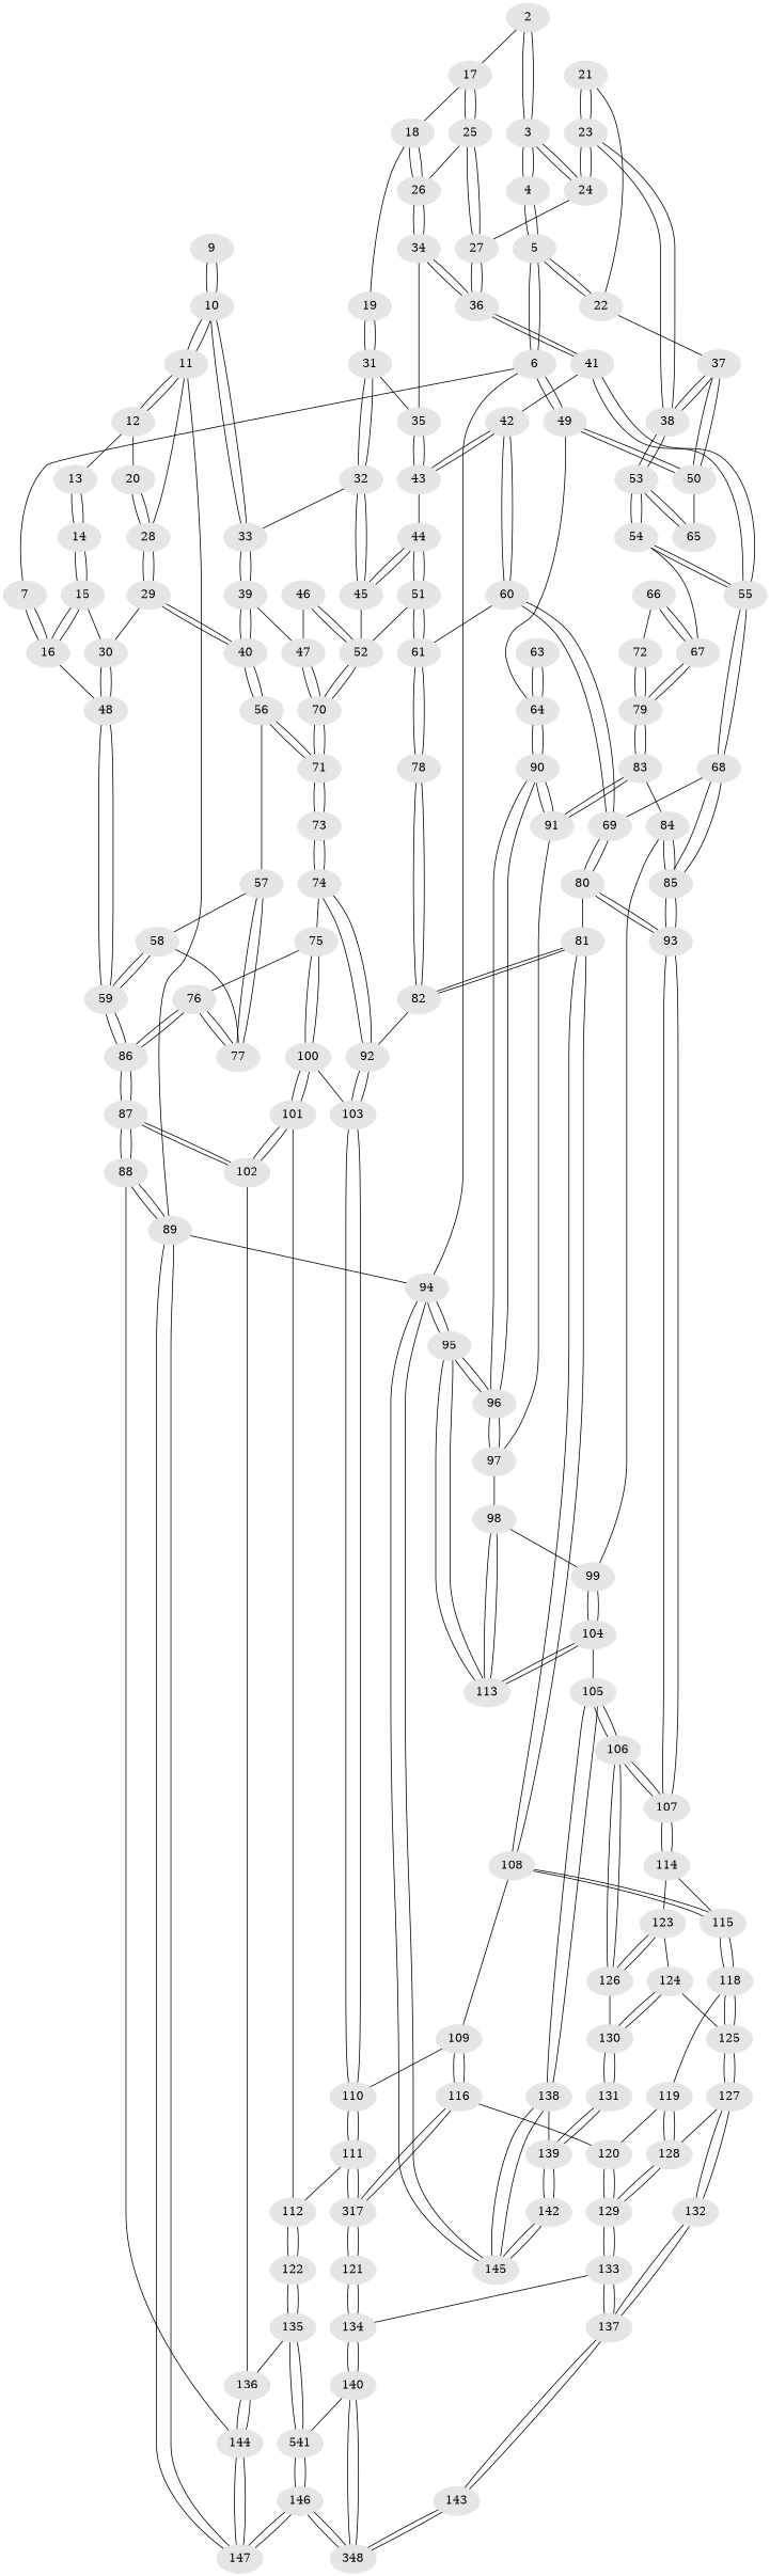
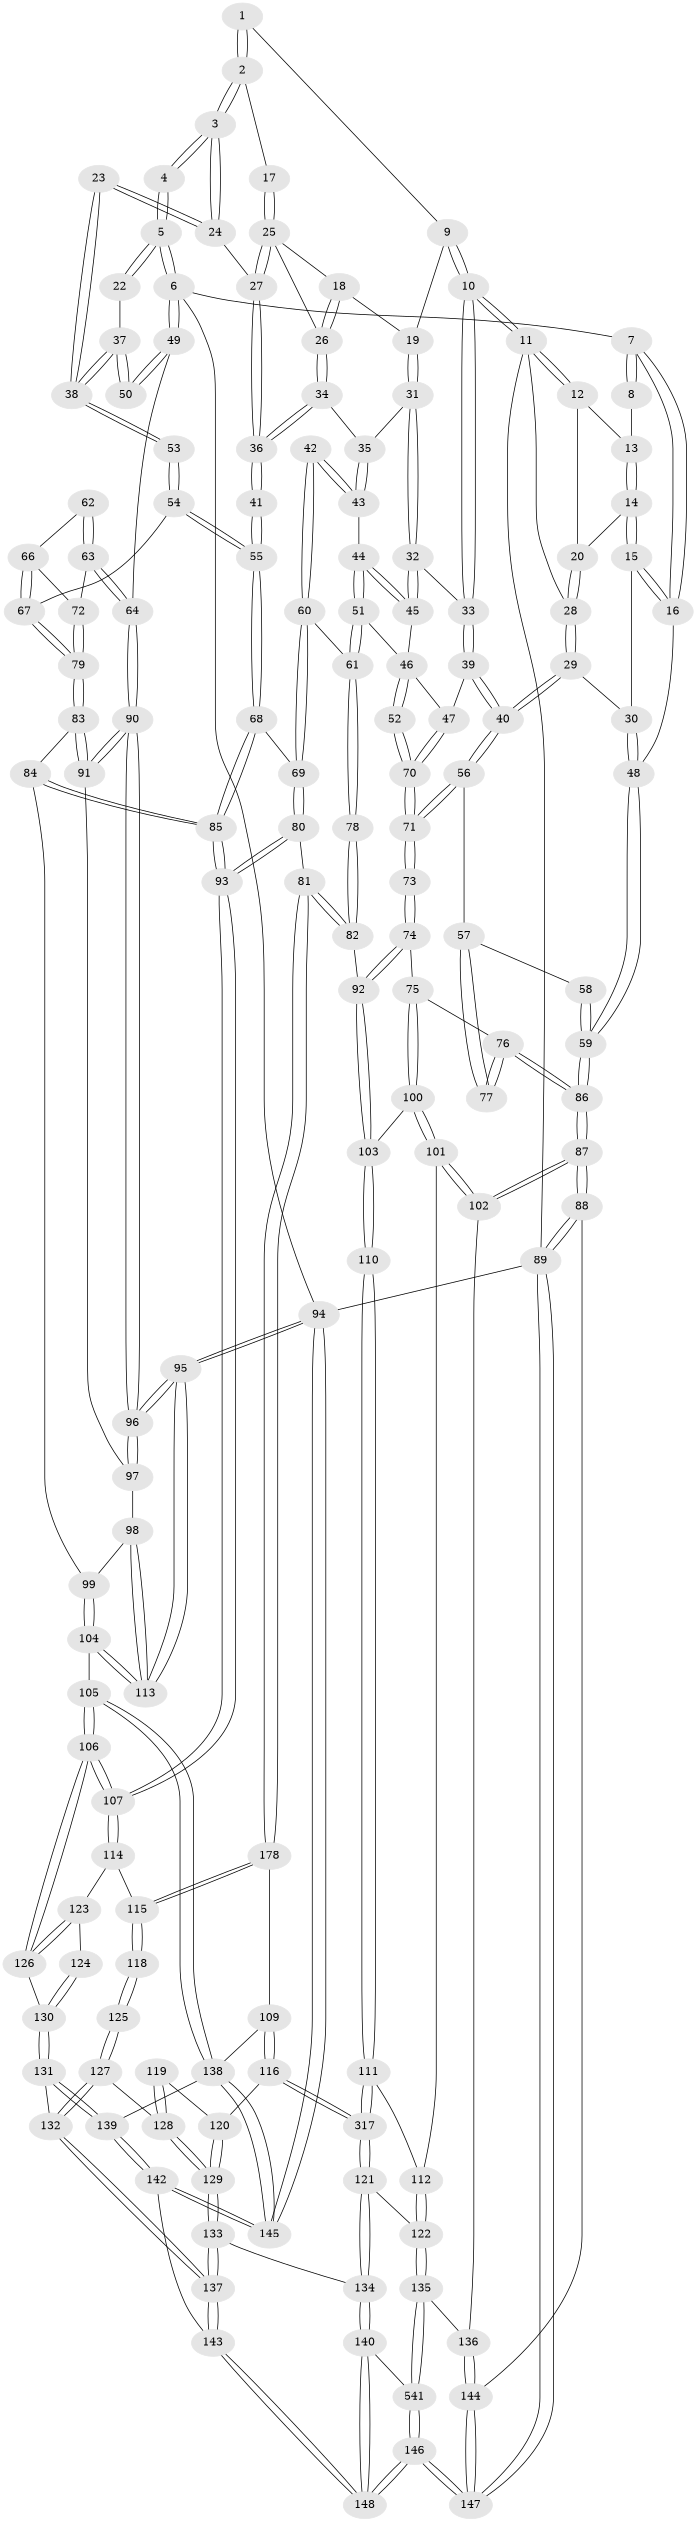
  graph {
    node [color=gray90 style=filled]
+   1
    2
    9
    3
    17
    10
    19
    4
    24
    18
    25
    5
    27
    6
    22
    7
    49
    94
    37
+   8
    16
    50
    64
    95
    145
    13
    48
    89
    147
    14
    11
    33
    31
    12
    28
    39
    20
    29
    15
    30
    59
    26
    34
    32
    35
-   21
    23
    38
    53
    36
    41
    40
    56
    45
    43
    46
    47
    44
    42
    55
-   65
    54
    70
    57
    71
    60
    68
    61
    69
    51
    52
    86
    90
    78
    67
    79
    85
    58
    77
    73
    87
    80
    82
+   62
    63
    66
    72
    91
    96
    83
    93
    81
    74
    75
    92
    76
    100
    103
    101
    84
-   108
+   108 [label=178]
    107
    109
    115
    99
    97
    104
    88
    102
    144
    136
    98
    110
    114
    113
    105
    112
    122
    111
    106
    138
    126
    139
    130
    123
    116
    118
    n128 [label=317]
    120
    121
    135
    124
    119
    125
    129
    134
    128
    127
    133
    140
    n141 [label=541]
    131
    132
    137
    142
    143
-   148 [label=348]
+   148
    146
+   1 -- 2
+   1 -- 2
+   1 -- 9
    2 -- 3
    2 -- 3
    2 -- 17
    9 -- 10
    9 -- 10
+   9 -- 19
    3 -- 4
    3 -- 4
    3 -- 24
    3 -- 24
-   17 -- 18
+   25 -- 18
    17 -- 25
    17 -- 25
    10 -- 11
    10 -- 11
    10 -- 33
    10 -- 33
    19 -- 31
    19 -- 31
    4 -- 5
    4 -- 5
    24 -- 27
    18 -- 19
    18 -- 26
    18 -- 26
    25 -- 27
    25 -- 27
    25 -- 26
    5 -- 6
    5 -- 6
    5 -- 22
    5 -- 22
    27 -- 36
    27 -- 36
    6 -- 7
    6 -- 49
    6 -- 49
    6 -- 94
    22 -- 37
+   7 -- 8
+   7 -- 8
    7 -- 16
    7 -- 16
    49 -- 50
    49 -- 50
    49 -- 64
    94 -- 95
    94 -- 95
    94 -- 145
    94 -- 145
    37 -- 50
    37 -- 50
    37 -- 38
    37 -- 38
+   8 -- 13
    16 -- 48
-   50 -- 65
    64 -- 90
    64 -- 90
    95 -- 96
    95 -- 96
    95 -- 113
    95 -- 113
    13 -- 14
    13 -- 14
    48 -- 59
    48 -- 59
    89 -- 94
    89 -- 147
    89 -- 147
+   14 -- 20
    14 -- 15
    14 -- 15
    11 -- 89
    11 -- 12
    11 -- 12
    11 -- 28
    33 -- 39
    33 -- 39
    31 -- 32
    31 -- 32
    31 -- 35
    12 -- 13
    12 -- 20
    28 -- 29
    28 -- 29
    39 -- 40
    39 -- 40
    39 -- 47
    20 -- 28
    20 -- 28
    29 -- 30
    29 -- 40
    29 -- 40
    15 -- 16
    15 -- 16
    15 -- 30
    30 -- 48
    30 -- 48
    59 -- 86
    59 -- 86
    26 -- 34
    26 -- 34
    34 -- 35
    34 -- 36
    34 -- 36
    32 -- 33
    32 -- 45
    32 -- 45
    35 -- 43
    35 -- 43
-   21 -- 22
-   21 -- 23
-   21 -- 23
    23 -- 24
    23 -- 24
    23 -- 38
    23 -- 38
    38 -- 53
    38 -- 53
-   53 -- 65
-   53 -- 65
    53 -- 54
    53 -- 54
    36 -- 41
    36 -- 41
-   41 -- 42
    41 -- 55
    41 -- 55
    40 -- 56
    40 -- 56
    56 -- 57
    56 -- 71
    56 -- 71
-   45 -- 52
+   45 -- 46
    43 -- 44
    46 -- 47
    46 -- 52
    46 -- 52
    47 -- 70
    47 -- 70
    44 -- 45
    44 -- 45
    44 -- 51
    44 -- 51
    42 -- 43
    42 -- 43
    42 -- 60
    42 -- 60
    55 -- 68
    55 -- 68
    54 -- 55
    54 -- 55
    54 -- 67
    70 -- 71
    70 -- 71
    57 -- 58
    57 -- 77
    57 -- 77
    71 -- 73
    71 -- 73
    60 -- 61
    60 -- 69
    60 -- 69
    68 -- 69
    68 -- 85
    68 -- 85
    61 -- 78
    61 -- 78
    69 -- 80
    69 -- 80
    51 -- 61
    51 -- 61
-   51 -- 52
+   51 -- 46
    52 -- 70
    52 -- 70
    86 -- 87
    86 -- 87
    90 -- 91
    90 -- 91
    90 -- 96
    90 -- 96
    78 -- 82
    78 -- 82
    67 -- 79
    67 -- 79
    79 -- 83
    79 -- 83
    85 -- 93
    85 -- 93
    58 -- 59
    58 -- 59
-   58 -- 77
    73 -- 74
    73 -- 74
    87 -- 88
    87 -- 88
    87 -- 102
    87 -- 102
    80 -- 93
    80 -- 93
    80 -- 81
    82 -- 92
+   62 -- 63
+   62 -- 63
+   62 -- 66
    63 -- 64
    63 -- 64
+   63 -- 72
    66 -- 67
    66 -- 67
    66 -- 72
    72 -- 79
    72 -- 79
    91 -- 97
    96 -- 97
    96 -- 97
    83 -- 91
    83 -- 91
    83 -- 84
    93 -- 107
    93 -- 107
    81 -- 82
    81 -- 82
    81 -- 108
    81 -- 108
    74 -- 75
    74 -- 92
    74 -- 92
    75 -- 76
    75 -- 100
    75 -- 100
    92 -- 103
    92 -- 103
    76 -- 86
    76 -- 86
    76 -- 77
    76 -- 77
    100 -- 103
    100 -- 101
    100 -- 101
    103 -- 110
    103 -- 110
    101 -- 102
    101 -- 102
    101 -- 112
    84 -- 85
    84 -- 85
    84 -- 99
    108 -- 109
    108 -- 115
    108 -- 115
    107 -- 114
    107 -- 114
-   109 -- 110
+   109 -- 138
    109 -- 116
    109 -- 116
    115 -- 118
    115 -- 118
    99 -- 104
    99 -- 104
    97 -- 98
    104 -- 113
    104 -- 113
    104 -- 105
    88 -- 89
    88 -- 89
    88 -- 144
    102 -- 136
    144 -- 147
    144 -- 147
    136 -- 144
    136 -- 144
    98 -- 99
    98 -- 113
    98 -- 113
    110 -- 111
    110 -- 111
    114 -- 115
    114 -- 123
    105 -- 106
    105 -- 106
    105 -- 138
    105 -- 138
    112 -- 122
    112 -- 122
    122 -- 135
    122 -- 135
    111 -- 112
    111 -- n128
    111 -- n128
    106 -- 107
    106 -- 107
    106 -- 126
    106 -- 126
    138 -- 145
    138 -- 145
    138 -- 139
    126 -- 130
    139 -- 142
    139 -- 142
    130 -- 131
    130 -- 131
    123 -- 126
    123 -- 126
    123 -- 124
    116 -- n128
    116 -- n128
    116 -- 120
-   118 -- 119
    118 -- 125
    118 -- 125
    n128 -- 121
    n128 -- 121
    120 -- 129
    120 -- 129
+   121 -- 122
    121 -- 134
    121 -- 134
    135 -- 136
    135 -- n141
    135 -- n141
    124 -- 130
    124 -- 130
-   124 -- 125
    119 -- 120
    119 -- 128
    119 -- 128
    125 -- 127
    125 -- 127
    129 -- 133
    129 -- 133
    134 -- 140
    134 -- 140
    128 -- 129
    128 -- 129
    127 -- 128
    127 -- 132
    127 -- 132
    133 -- 134
    133 -- 137
    133 -- 137
    140 -- n141
    140 -- 148
    140 -- 148
    n141 -- 146
    n141 -- 146
    131 -- 139
    131 -- 139
+   131 -- 132
    132 -- 137
    132 -- 137
    137 -- 143
    137 -- 143
    142 -- 145
    142 -- 145
+   142 -- 143
    143 -- 148
    143 -- 148
    146 -- 147
    146 -- 147
    146 -- 148
    146 -- 148
  }
